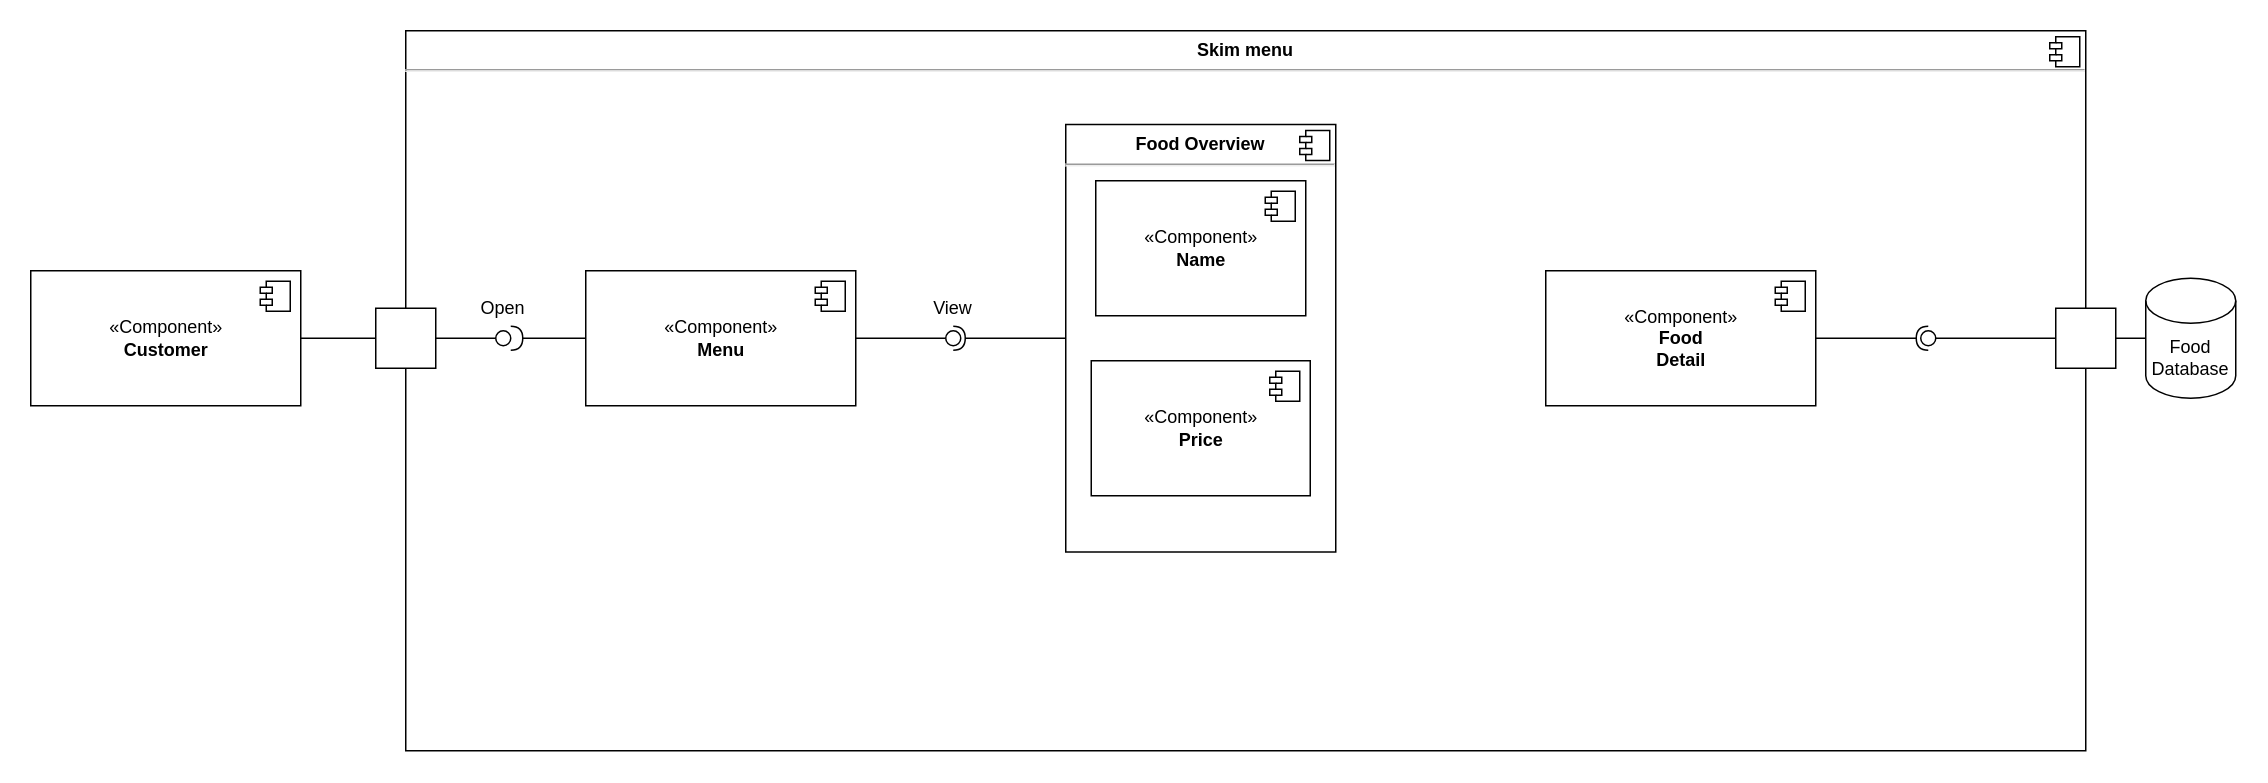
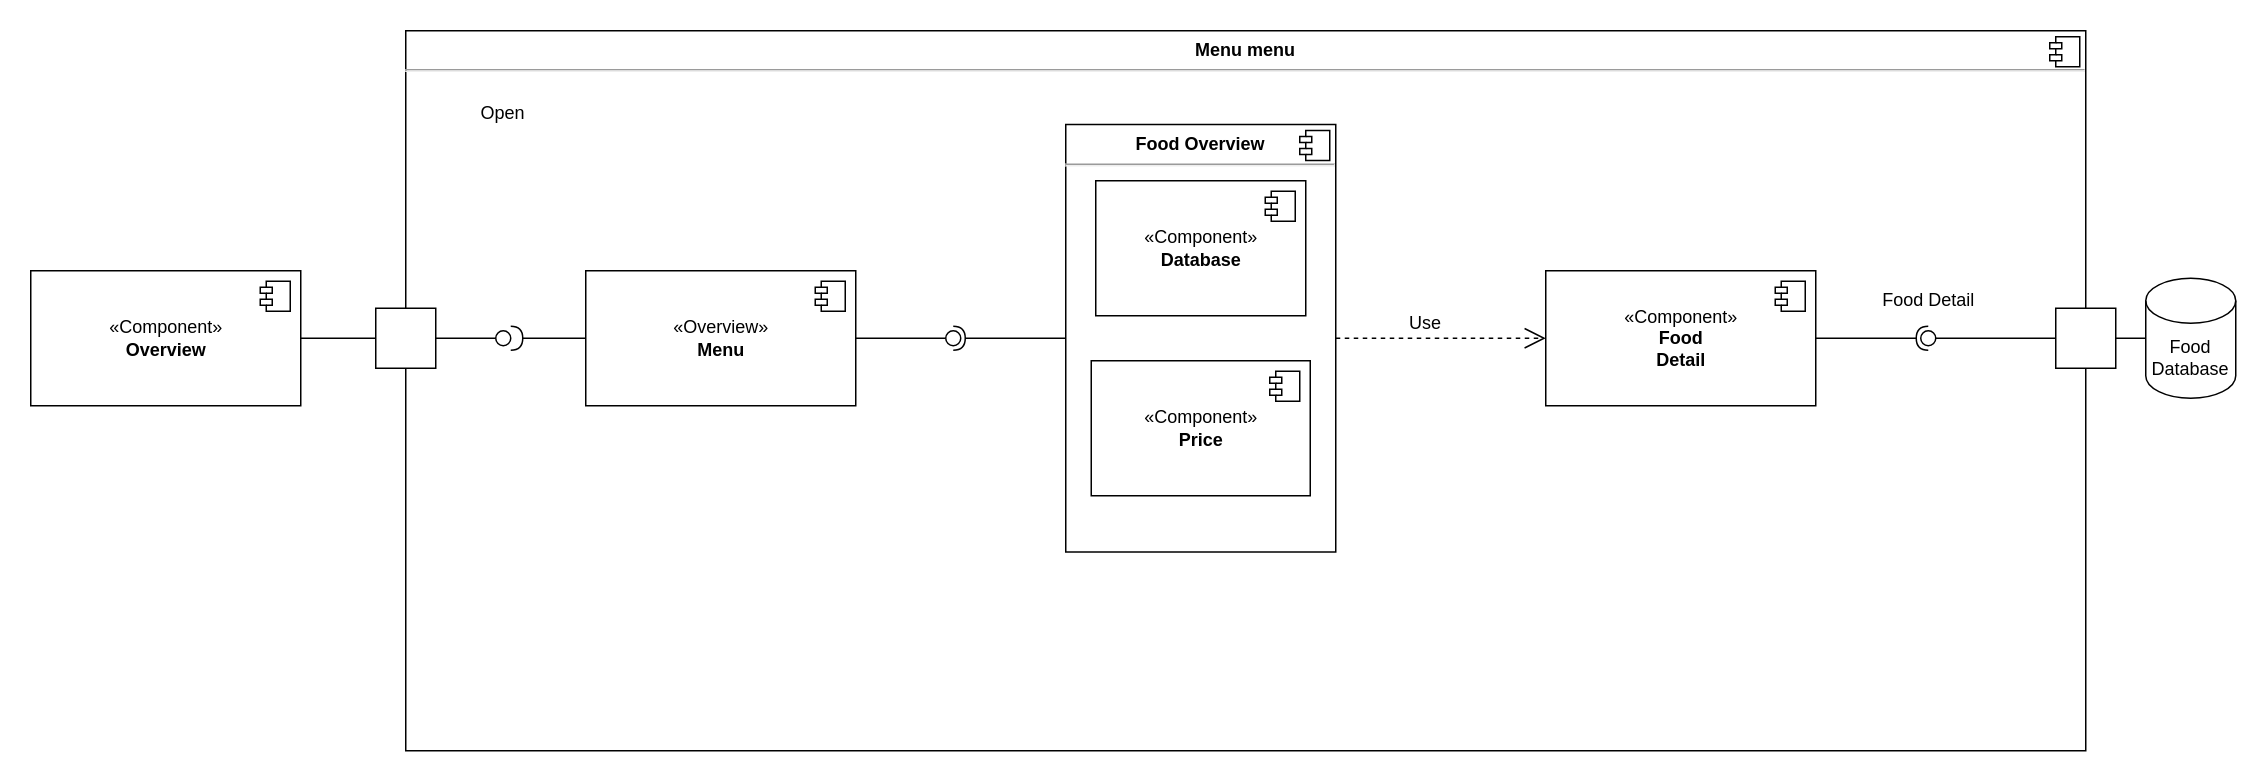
  <mxCell id="0" />
  <mxCell id="1" parent="0" />
- <mxCell id="2" value="&lt;p style=&quot;margin: 0px ; margin-top: 6px ; text-align: center&quot;&gt;&lt;b&gt;Skim menu&lt;/b&gt;&lt;/p&gt;&lt;hr&gt;&lt;p style=&quot;margin: 0px ; margin-left: 8px&quot;&gt;&lt;br&gt;&lt;/p&gt;" style="align=left;overflow=fill;html=1;dropTarget=0;" parent="1" vertex="1"><mxGeometry x="270" y="20" width="1120" height="480" as="geometry" /></mxCell>
+ <mxCell id="2" value="&lt;p style=&quot;margin: 0px ; margin-top: 6px ; text-align: center&quot;&gt;&lt;b&gt;Menu menu&lt;/b&gt;&lt;/p&gt;&lt;hr&gt;&lt;p style=&quot;margin: 0px ; margin-left: 8px&quot;&gt;&lt;br&gt;&lt;/p&gt;" style="align=left;overflow=fill;html=1;dropTarget=0;" parent="1" vertex="1"><mxGeometry x="270" y="20" width="1120" height="480" as="geometry" /></mxCell>
  <mxCell id="3" value="" style="shape=component;jettyWidth=8;jettyHeight=4;align=center;" parent="2" vertex="1"><mxGeometry x="1" width="20" height="20" relative="1" as="geometry"><mxPoint x="-24" y="4" as="offset" /></mxGeometry></mxCell>
- <mxCell id="4" value="«Component»&lt;br&gt;&lt;b&gt;Customer&lt;/b&gt;" style="html=1;dropTarget=0;" parent="1" vertex="1"><mxGeometry x="20" y="180" width="180" height="90" as="geometry" /></mxCell>
+ <mxCell id="4" value="«Component»&lt;br&gt;&lt;b&gt;Overview&lt;/b&gt;" style="html=1;dropTarget=0;" parent="1" vertex="1"><mxGeometry x="20" y="180" width="180" height="90" as="geometry" /></mxCell>
  <mxCell id="5" value="" style="shape=module;jettyWidth=8;jettyHeight=4;" parent="4" vertex="1"><mxGeometry x="1" width="20" height="20" relative="1" as="geometry"><mxPoint x="-27" y="7" as="offset" /></mxGeometry></mxCell>
  <mxCell id="6" value="" style="rounded=0;orthogonalLoop=1;jettySize=auto;html=1;endArrow=halfCircle;endFill=0;endSize=6;strokeWidth=1;sketch=0;exitX=0;exitY=0.5;exitDx=0;exitDy=0;" parent="1" source="7" target="9" edge="1"><mxGeometry relative="1" as="geometry"><mxPoint x="280" y="330" as="sourcePoint" /><mxPoint x="290" y="270" as="targetPoint" /></mxGeometry></mxCell>
- <mxCell id="7" value="«Component»&lt;br&gt;&lt;b&gt;Menu&lt;/b&gt;" style="html=1;dropTarget=0;align=center;" parent="1" vertex="1"><mxGeometry x="390" y="180" width="180" height="90" as="geometry" /></mxCell>
+ <mxCell id="7" value="«Overview»&lt;br&gt;&lt;b&gt;Menu&lt;/b&gt;" style="html=1;dropTarget=0;align=center;" parent="1" vertex="1"><mxGeometry x="390" y="180" width="180" height="90" as="geometry" /></mxCell>
  <mxCell id="8" value="" style="shape=module;jettyWidth=8;jettyHeight=4;align=center;" parent="7" vertex="1"><mxGeometry x="1" width="20" height="20" relative="1" as="geometry"><mxPoint x="-27" y="7" as="offset" /></mxGeometry></mxCell>
  <mxCell id="9" value="" style="ellipse;whiteSpace=wrap;html=1;align=center;aspect=fixed;resizable=0;points=[];outlineConnect=0;sketch=0;" parent="1" vertex="1"><mxGeometry x="330" y="220" width="10" height="10" as="geometry" /></mxCell>
  <mxCell id="10" value="" style="rounded=0;orthogonalLoop=1;jettySize=auto;html=1;endArrow=none;endFill=0;sketch=0;sourcePerimeterSpacing=0;exitX=1;exitY=0.5;exitDx=0;exitDy=0;" parent="1" source="27" target="9" edge="1"><mxGeometry relative="1" as="geometry"><mxPoint x="200" y="225" as="sourcePoint" /><mxPoint x="250" y="200" as="targetPoint" /></mxGeometry></mxCell>
  <mxCell id="11" value="&lt;p style=&quot;margin: 0px ; margin-top: 6px ; text-align: center&quot;&gt;&lt;b&gt;Food Overview&lt;/b&gt;&lt;/p&gt;&lt;hr&gt;&lt;p style=&quot;margin: 0px ; margin-left: 8px&quot;&gt;&lt;br&gt;&lt;/p&gt;" style="align=left;overflow=fill;html=1;dropTarget=0;" parent="1" vertex="1"><mxGeometry x="710" y="82.5" width="180" height="285" as="geometry" /></mxCell>
  <mxCell id="12" value="" style="shape=component;jettyWidth=8;jettyHeight=4;" parent="11" vertex="1"><mxGeometry x="1" width="20" height="20" relative="1" as="geometry"><mxPoint x="-24" y="4" as="offset" /></mxGeometry></mxCell>
  <mxCell id="13" value="" style="rounded=0;orthogonalLoop=1;jettySize=auto;html=1;endArrow=none;endFill=0;sketch=0;sourcePerimeterSpacing=0;targetPerimeterSpacing=0;exitX=1;exitY=0.5;exitDx=0;exitDy=0;" parent="1" source="7" target="15" edge="1"><mxGeometry relative="1" as="geometry"><mxPoint x="550" y="375" as="sourcePoint" /></mxGeometry></mxCell>
  <mxCell id="14" value="" style="rounded=0;orthogonalLoop=1;jettySize=auto;html=1;endArrow=halfCircle;endFill=0;entryX=0.5;entryY=0.5;endSize=6;strokeWidth=1;sketch=0;exitX=0;exitY=0.5;exitDx=0;exitDy=0;" parent="1" source="11" target="15" edge="1"><mxGeometry relative="1" as="geometry"><mxPoint x="590" y="375" as="sourcePoint" /></mxGeometry></mxCell>
  <mxCell id="15" value="" style="ellipse;whiteSpace=wrap;html=1;align=center;aspect=fixed;resizable=0;points=[];outlineConnect=0;sketch=0;" parent="1" vertex="1"><mxGeometry x="630" y="220" width="10" height="10" as="geometry" /></mxCell>
- <mxCell id="16" value="«Component»&lt;br&gt;&lt;b&gt;Name&lt;/b&gt;" style="html=1;dropTarget=0;" parent="1" vertex="1"><mxGeometry x="730" y="120" width="140" height="90" as="geometry" /></mxCell>
+ <mxCell id="16" value="«Component»&lt;br&gt;&lt;b&gt;Database&lt;/b&gt;" style="html=1;dropTarget=0;" parent="1" vertex="1"><mxGeometry x="730" y="120" width="140" height="90" as="geometry" /></mxCell>
  <mxCell id="17" value="" style="shape=module;jettyWidth=8;jettyHeight=4;" parent="16" vertex="1"><mxGeometry x="1" width="20" height="20" relative="1" as="geometry"><mxPoint x="-27" y="7" as="offset" /></mxGeometry></mxCell>
  <mxCell id="18" value="«Component»&lt;br&gt;&lt;b&gt;Price&lt;/b&gt;" style="html=1;dropTarget=0;" parent="1" vertex="1"><mxGeometry x="727" y="240" width="146" height="90" as="geometry" /></mxCell>
  <mxCell id="19" value="" style="shape=module;jettyWidth=8;jettyHeight=4;" parent="18" vertex="1"><mxGeometry x="1" width="20" height="20" relative="1" as="geometry"><mxPoint x="-27" y="7" as="offset" /></mxGeometry></mxCell>
  <mxCell id="20" value="«Component»&lt;br&gt;&lt;b&gt;Food &lt;br&gt;Detail&lt;/b&gt;" style="html=1;dropTarget=0;" parent="1" vertex="1"><mxGeometry x="1030" y="180" width="180" height="90" as="geometry" /></mxCell>
  <mxCell id="21" value="" style="shape=module;jettyWidth=8;jettyHeight=4;" parent="20" vertex="1"><mxGeometry x="1" width="20" height="20" relative="1" as="geometry"><mxPoint x="-27" y="7" as="offset" /></mxGeometry></mxCell>
  <mxCell id="22" value="Food&lt;br&gt;Database" style="shape=cylinder3;whiteSpace=wrap;html=1;boundedLbl=1;backgroundOutline=1;size=15;" parent="1" vertex="1"><mxGeometry x="1430" y="185" width="60" height="80" as="geometry" /></mxCell>
  <mxCell id="23" value="" style="rounded=0;orthogonalLoop=1;jettySize=auto;html=1;endArrow=none;endFill=0;sketch=0;sourcePerimeterSpacing=0;targetPerimeterSpacing=0;exitX=0;exitY=0.5;exitDx=0;exitDy=0;" parent="1" source="29" target="25" edge="1"><mxGeometry relative="1" as="geometry"><mxPoint x="1290" y="340" as="sourcePoint" /></mxGeometry></mxCell>
  <mxCell id="24" value="" style="rounded=0;orthogonalLoop=1;jettySize=auto;html=1;endArrow=halfCircle;endFill=0;entryX=0.5;entryY=0.5;endSize=6;strokeWidth=1;sketch=0;exitX=1;exitY=0.5;exitDx=0;exitDy=0;" parent="1" source="20" target="25" edge="1"><mxGeometry relative="1" as="geometry"><mxPoint x="1140" y="420" as="sourcePoint" /></mxGeometry></mxCell>
  <mxCell id="25" value="" style="ellipse;whiteSpace=wrap;html=1;align=center;aspect=fixed;resizable=0;points=[];outlineConnect=0;sketch=0;" parent="1" vertex="1"><mxGeometry x="1280" y="220" width="10" height="10" as="geometry" /></mxCell>
+ <mxCell id="26" value="" style="endArrow=open;endFill=1;endSize=12;html=1;rounded=0;entryX=0;entryY=0.5;entryDx=0;entryDy=0;dashed=1;exitX=1;exitY=0.5;exitDx=0;exitDy=0;" parent="1" source="11" target="20" edge="1"><mxGeometry width="160" relative="1" as="geometry"><mxPoint x="1020" y="380" as="sourcePoint" /><mxPoint x="1180" y="380" as="targetPoint" /></mxGeometry></mxCell>
  <mxCell id="27" value="" style="html=1;" parent="1" vertex="1"><mxGeometry x="250" y="205" width="40" height="40" as="geometry" /></mxCell>
  <mxCell id="28" value="" style="endArrow=none;html=1;rounded=0;exitX=1;exitY=0.5;exitDx=0;exitDy=0;entryX=0;entryY=0.5;entryDx=0;entryDy=0;" parent="1" source="4" target="27" edge="1"><mxGeometry width="50" height="50" relative="1" as="geometry"><mxPoint x="500" y="330" as="sourcePoint" /><mxPoint x="550" y="280" as="targetPoint" /></mxGeometry></mxCell>
  <mxCell id="29" value="" style="html=1;" parent="1" vertex="1"><mxGeometry x="1370" y="205" width="40" height="40" as="geometry" /></mxCell>
  <mxCell id="30" value="" style="endArrow=none;html=1;rounded=0;exitX=1;exitY=0.5;exitDx=0;exitDy=0;entryX=0;entryY=0.5;entryDx=0;entryDy=0;entryPerimeter=0;" parent="1" source="29" target="22" edge="1"><mxGeometry width="50" height="50" relative="1" as="geometry"><mxPoint x="970" y="330" as="sourcePoint" /><mxPoint x="1020" y="280" as="targetPoint" /></mxGeometry></mxCell>
- <mxCell id="31" value="View" style="text;html=1;strokeColor=none;fillColor=none;align=center;verticalAlign=middle;whiteSpace=wrap;rounded=0;" parent="1" vertex="1"><mxGeometry x="605" y="190" width="60" height="30" as="geometry" /></mxCell>
- <mxCell id="33" value="Open" style="text;html=1;strokeColor=none;fillColor=none;align=center;verticalAlign=middle;whiteSpace=wrap;rounded=0;" parent="1" vertex="1"><mxGeometry x="305" y="190" width="60" height="30" as="geometry" /></mxCell>
+ <mxCell id="32" value="Use" style="text;html=1;strokeColor=none;fillColor=none;align=center;verticalAlign=middle;whiteSpace=wrap;rounded=0;" parent="1" vertex="1"><mxGeometry x="920" y="200" width="60" height="30" as="geometry" /></mxCell>
+ <mxCell id="33" value="Open" style="text;html=1;strokeColor=none;fillColor=none;align=center;verticalAlign=middle;whiteSpace=wrap;rounded=0;" parent="1" vertex="1"><mxGeometry x="305" y="60" width="60" height="30" as="geometry" /></mxCell>
+ <mxCell id="34" value="Food Detail" style="text;html=1;strokeColor=none;fillColor=none;align=center;verticalAlign=middle;whiteSpace=wrap;rounded=0;" parent="1" vertex="1"><mxGeometry x="1242.5" y="185" width="85" height="30" as="geometry" /></mxCell>
